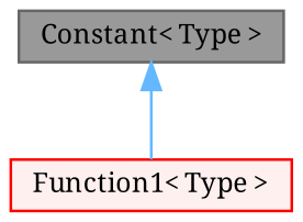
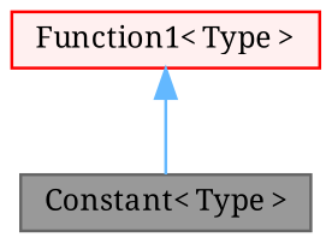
  digraph {
    fontname="Noto Serif"
    node [fontname="Noto Serif" fontsize=10 shape=box style=filled]
    n1 [color=gray40 fillcolor=grey60 fontcolor=black height=0.2 label="Constant\< Type \>" width=0.4]
    n2 [color=red fillcolor="#FFF0F0" height=0.2 label="Function1\< Type \>" width=0.4]
-   n1 -> n2 [color=steelblue1 dir=back fontname="Noto Serif" fontsize=10 labelfontname=Helvetica labelfontsize=10 style=solid]
+   n2 -> n1 [color=steelblue1 dir=back fontname="Noto Serif" fontsize=10 labelfontname=Helvetica labelfontsize=10 style=solid]
  }
